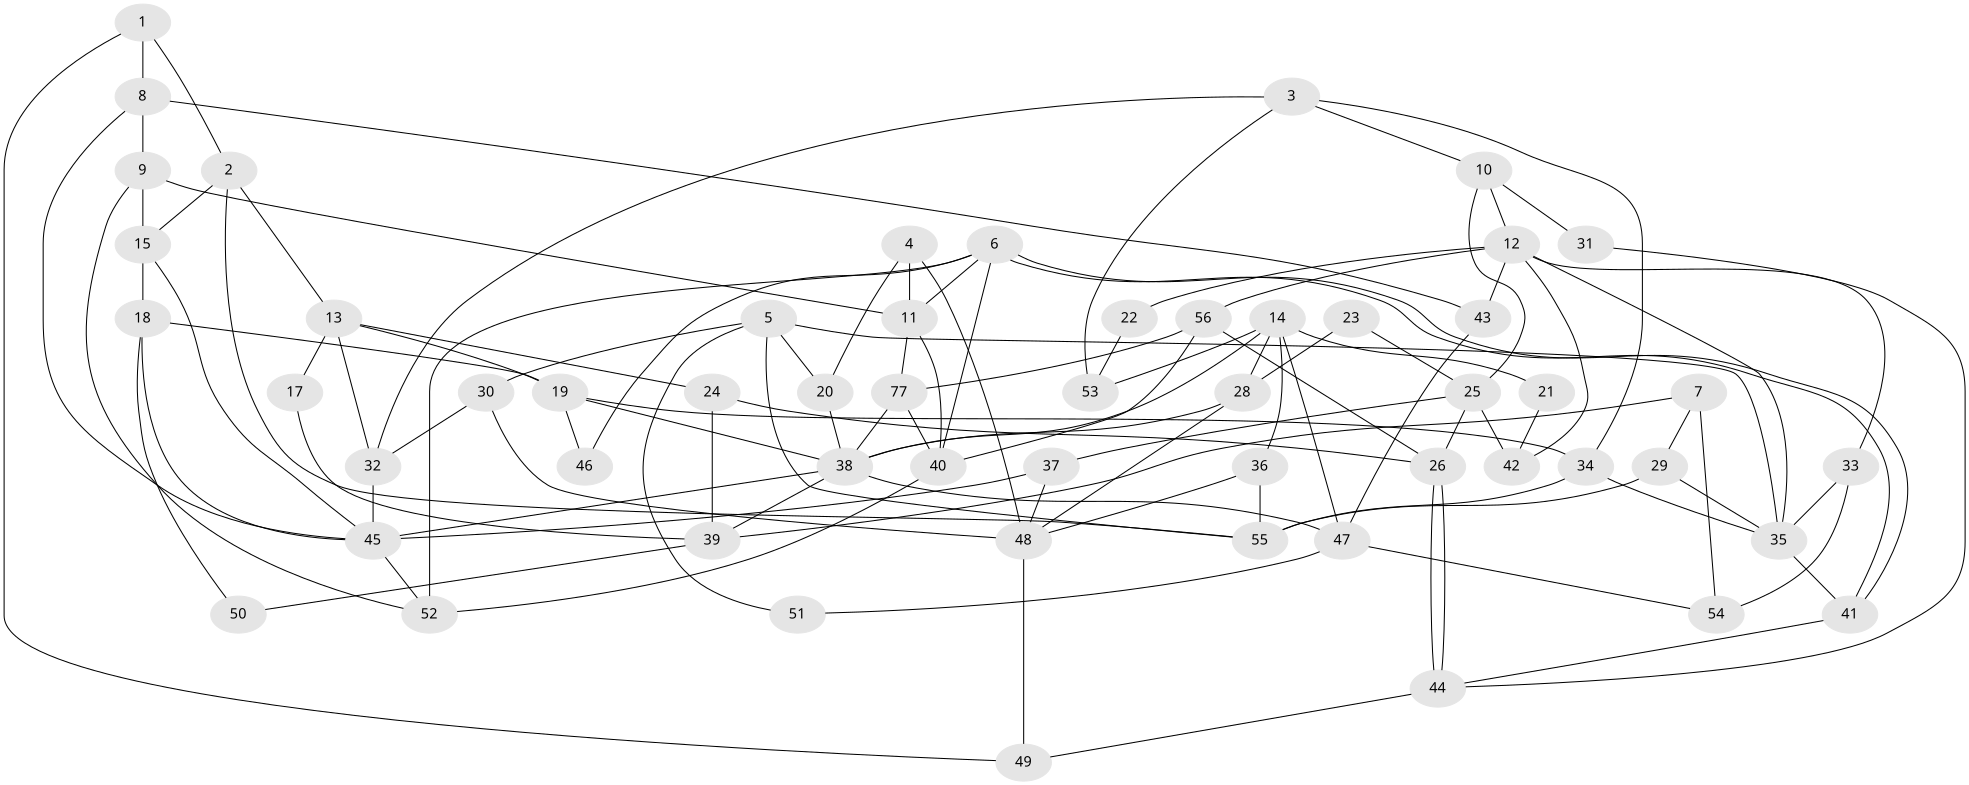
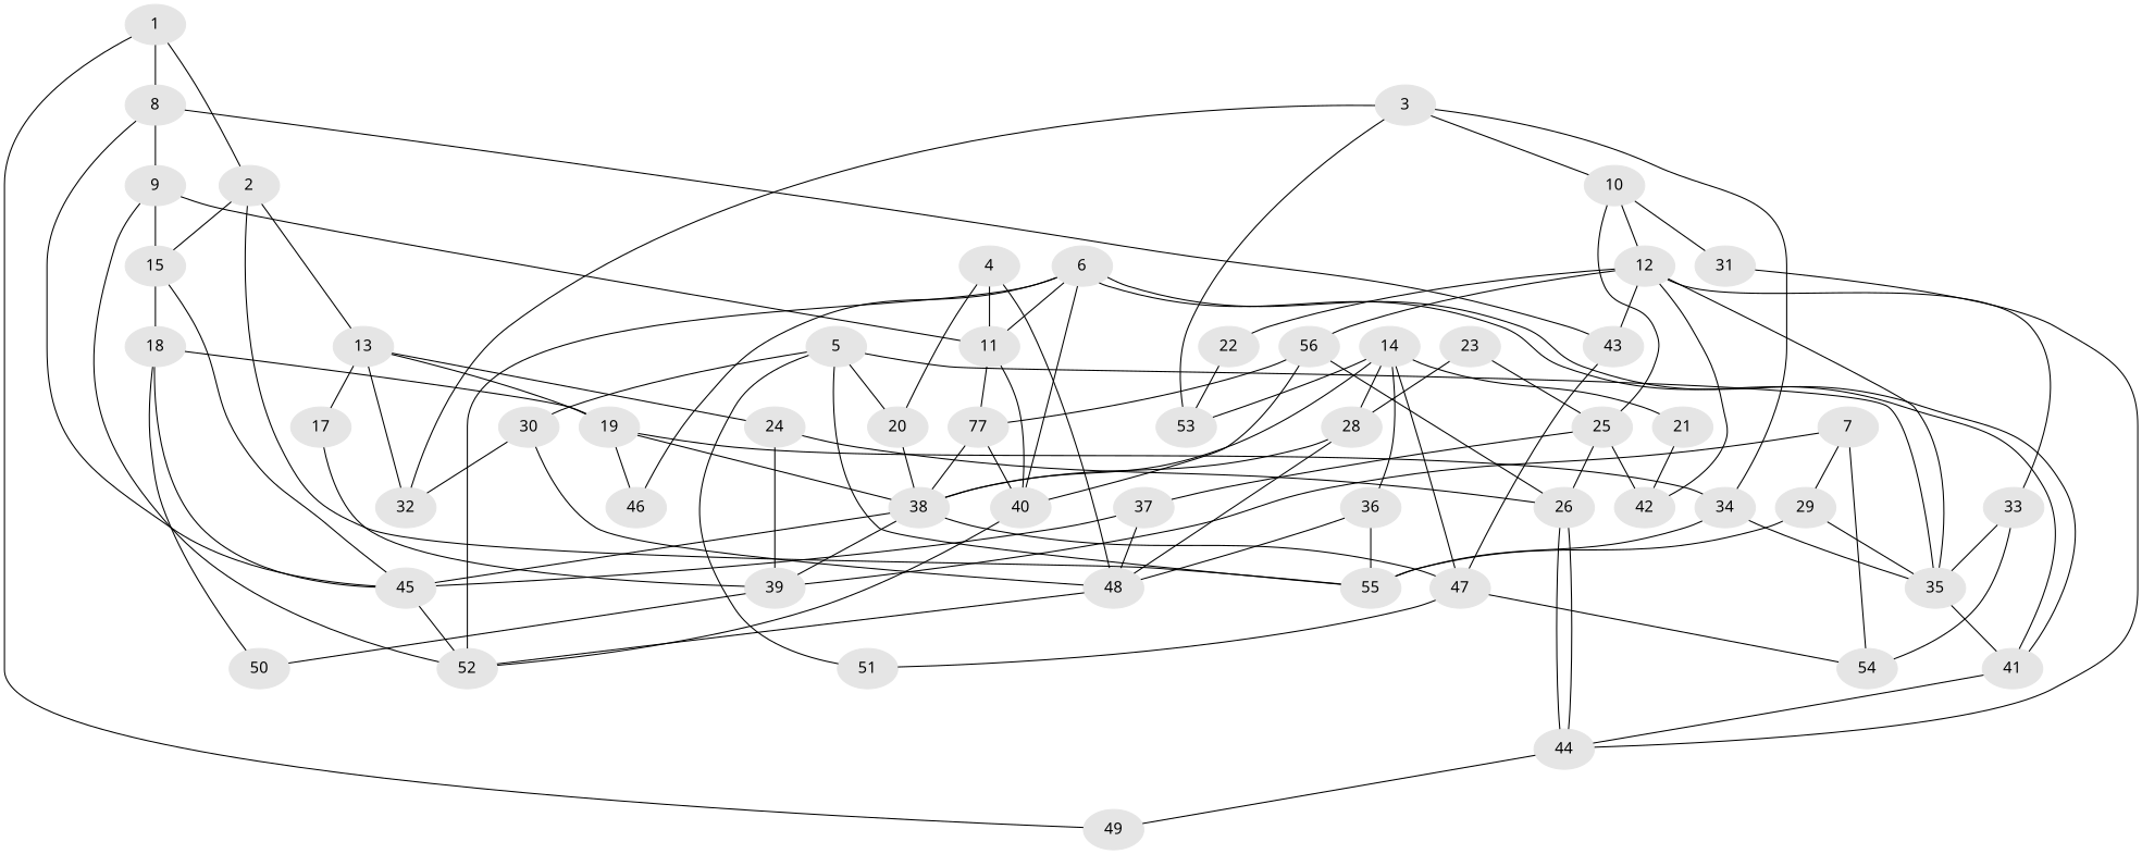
  graph {
    fontname="Noto Sans"
    node [color=gray90 fontname="Noto Sans" style=filled]
    edge [fontname="Noto Sans"]
    1
    2
    8
    49
    13
    15
    55
    9
    43
    45
    32
    17
    19
    24
    18
    3
    10
    34
    53
    12
    25
    31
    35
    4
    11
    20
    48
    40
    n29 [label=77]
    38
    5
    30
    51
    41
    6
    46
    52
    44
    7
    29
    39
    54
    50
    47
    42
    n46 [label=56]
    22
    33
    26
    37
    14
    21
    28
    36
    23
    1 -- 2
    1 -- 8
    1 -- 49
    2 -- 13
    2 -- 15
    2 -- 55
    8 -- 9
    8 -- 43
    8 -- 45
    13 -- 32
    13 -- 17
    13 -- 19
    13 -- 24
    15 -- 45
    15 -- 18
    9 -- 15
    9 -- 11
    9 -- 52
    43 -- 47
    45 -- 52
-   32 -- 45
    17 -- 39
    19 -- 34
    19 -- 38
    19 -- 46
    24 -- 39
    24 -- 26
    18 -- 45
    18 -- 19
    18 -- 50
    3 -- 32
    3 -- 10
    3 -- 34
    3 -- 53
    10 -- 12
    10 -- 25
    10 -- 31
    34 -- 55
    34 -- 35
    12 -- 43
    12 -- 35
    12 -- 42
    12 -- n46
    12 -- 22
    12 -- 33
    25 -- 42
    25 -- 26
    25 -- 37
    31 -- 44
    35 -- 41
    4 -- 11
    4 -- 20
    4 -- 48
    11 -- 40
    11 -- n29
    20 -- 38
-   48 -- 49
+   48 -- 52
    40 -- 52
    n29 -- 40
    n29 -- 38
    38 -- 45
    38 -- 39
    38 -- 47
    5 -- 55
    5 -- 35
    5 -- 20
    5 -- 30
    5 -- 51
    30 -- 32
    30 -- 48
    41 -- 44
    6 -- 11
    6 -- 40
    6 -- 41
    6 -- 41
    6 -- 46
    6 -- 52
    44 -- 49
    7 -- 29
    7 -- 39
    7 -- 54
    29 -- 55
    29 -- 35
    39 -- 50
    47 -- 51
    47 -- 54
    n46 -- 40
    n46 -- n29
    n46 -- 26
    22 -- 53
    33 -- 35
    33 -- 54
    26 -- 44
    26 -- 44
    37 -- 45
    37 -- 48
    14 -- 53
    14 -- 38
    14 -- 47
    14 -- 21
    14 -- 28
    14 -- 36
    21 -- 42
    28 -- 48
    28 -- 38
    36 -- 55
    36 -- 48
    23 -- 25
    23 -- 28
  }
